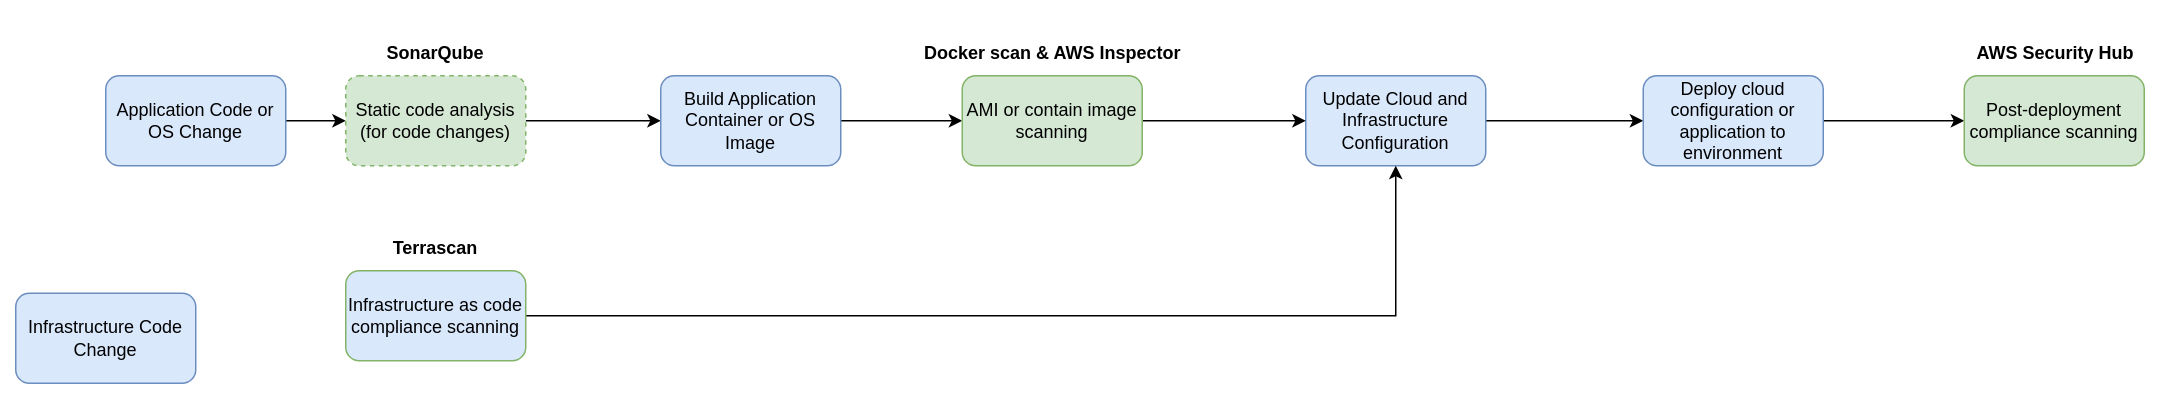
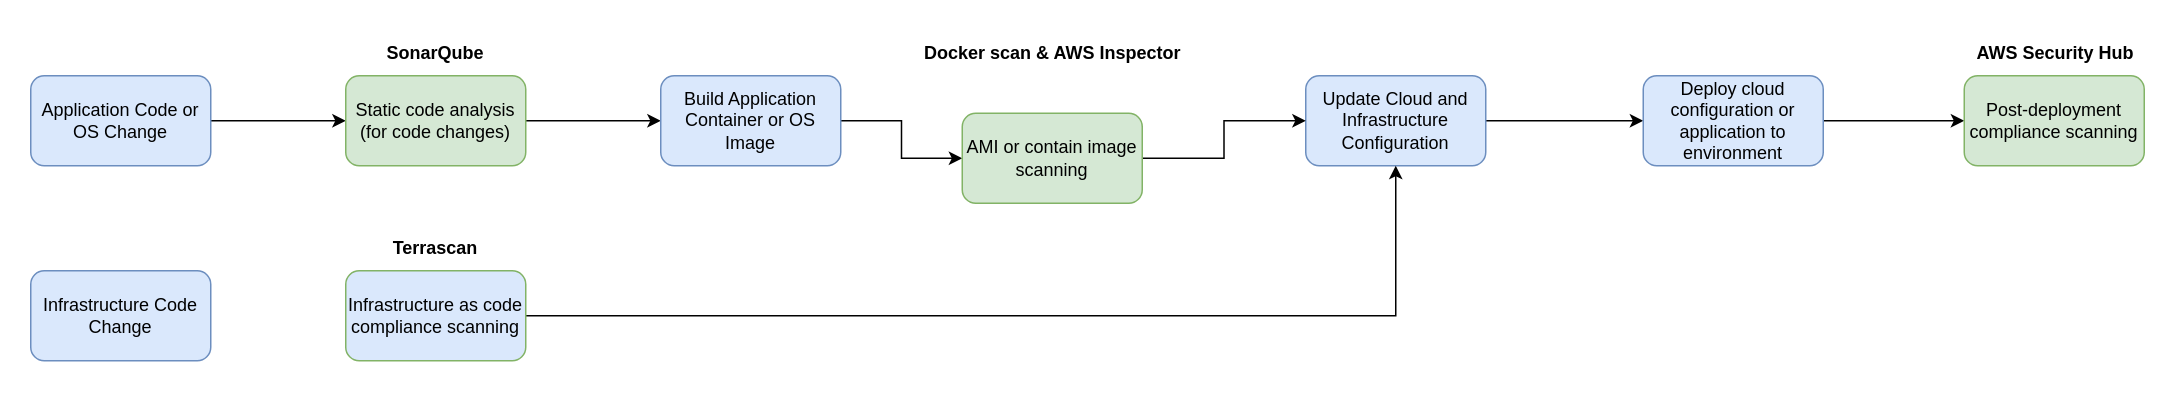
  <mxCell id="0" />
  <mxCell id="1" parent="0" />
  <mxCell id="2" style="edgeStyle=orthogonalEdgeStyle;rounded=0;orthogonalLoop=1;jettySize=auto;html=1;entryX=0;entryY=0.5;entryDx=0;entryDy=0;" parent="1" source="3" target="6" edge="1"><mxGeometry relative="1" as="geometry" /></mxCell>
- <mxCell id="3" value="Application Code or OS Change" style="rounded=1;whiteSpace=wrap;html=1;fillColor=#dae8fc;strokeColor=#6c8ebf;" parent="1" vertex="1"><mxGeometry x="70" y="50" width="120" height="60" as="geometry" /></mxCell>
- <mxCell id="4" value="Infrastructure Code Change" style="rounded=1;whiteSpace=wrap;html=1;fillColor=#dae8fc;strokeColor=#6c8ebf;" parent="1" vertex="1"><mxGeometry x="10" y="195" width="120" height="60" as="geometry" /></mxCell>
+ <mxCell id="3" value="Application Code or OS Change" style="rounded=1;whiteSpace=wrap;html=1;fillColor=#dae8fc;strokeColor=#6c8ebf;" parent="1" vertex="1"><mxGeometry x="20" y="50" width="120" height="60" as="geometry" /></mxCell>
+ <mxCell id="4" value="Infrastructure Code Change" style="rounded=1;whiteSpace=wrap;html=1;fillColor=#dae8fc;strokeColor=#6c8ebf;" parent="1" vertex="1"><mxGeometry x="20" y="180" width="120" height="60" as="geometry" /></mxCell>
  <mxCell id="5" style="edgeStyle=orthogonalEdgeStyle;rounded=0;orthogonalLoop=1;jettySize=auto;html=1;entryX=0;entryY=0.5;entryDx=0;entryDy=0;" parent="1" source="6" target="8" edge="1"><mxGeometry relative="1" as="geometry" /></mxCell>
- <mxCell id="6" value="Static code analysis (for code changes)" style="rounded=1;whiteSpace=wrap;html=1;fillColor=#d5e8d4;strokeColor=#82b366;dashed=1;" parent="1" vertex="1"><mxGeometry x="230" y="50" width="120" height="60" as="geometry" /></mxCell>
+ <mxCell id="6" value="Static code analysis (for code changes)" style="rounded=1;whiteSpace=wrap;html=1;fillColor=#d5e8d4;strokeColor=#82b366;" parent="1" vertex="1"><mxGeometry x="230" y="50" width="120" height="60" as="geometry" /></mxCell>
  <mxCell id="7" style="edgeStyle=orthogonalEdgeStyle;rounded=0;orthogonalLoop=1;jettySize=auto;html=1;entryX=0;entryY=0.5;entryDx=0;entryDy=0;" parent="1" source="8" target="14" edge="1"><mxGeometry relative="1" as="geometry" /></mxCell>
  <mxCell id="8" value="Build Application Container or OS Image" style="rounded=1;whiteSpace=wrap;html=1;fillColor=#dae8fc;strokeColor=#6c8ebf;" parent="1" vertex="1"><mxGeometry x="440" y="50" width="120" height="60" as="geometry" /></mxCell>
  <mxCell id="9" style="edgeStyle=orthogonalEdgeStyle;rounded=0;orthogonalLoop=1;jettySize=auto;html=1;entryX=0;entryY=0.5;entryDx=0;entryDy=0;" parent="1" source="10" target="12" edge="1"><mxGeometry relative="1" as="geometry"><mxPoint x="1040" y="80" as="targetPoint" /></mxGeometry></mxCell>
  <mxCell id="10" value="Update Cloud and Infrastructure Configuration" style="rounded=1;whiteSpace=wrap;html=1;fillColor=#dae8fc;strokeColor=#6c8ebf;" parent="1" vertex="1"><mxGeometry x="870" y="50" width="120" height="60" as="geometry" /></mxCell>
  <mxCell id="11" style="edgeStyle=orthogonalEdgeStyle;rounded=0;orthogonalLoop=1;jettySize=auto;html=1;entryX=0;entryY=0.5;entryDx=0;entryDy=0;" parent="1" source="12" target="15" edge="1"><mxGeometry relative="1" as="geometry" /></mxCell>
  <mxCell id="12" value="Deploy cloud configuration or application to environment" style="rounded=1;whiteSpace=wrap;html=1;fillColor=#dae8fc;strokeColor=#6c8ebf;" parent="1" vertex="1"><mxGeometry x="1095" y="50" width="120" height="60" as="geometry" /></mxCell>
  <mxCell id="13" style="edgeStyle=orthogonalEdgeStyle;rounded=0;orthogonalLoop=1;jettySize=auto;html=1;entryX=0;entryY=0.5;entryDx=0;entryDy=0;" parent="1" source="14" target="10" edge="1"><mxGeometry relative="1" as="geometry" /></mxCell>
- <mxCell id="14" value="AMI or contain image scanning" style="rounded=1;whiteSpace=wrap;html=1;fillColor=#d5e8d4;strokeColor=#82b366;" parent="1" vertex="1"><mxGeometry x="641" y="50" width="120" height="60" as="geometry" /></mxCell>
+ <mxCell id="14" value="AMI or contain image scanning" style="rounded=1;whiteSpace=wrap;html=1;fillColor=#d5e8d4;strokeColor=#82b366;" parent="1" vertex="1"><mxGeometry x="641" y="75" width="120" height="60" as="geometry" /></mxCell>
  <mxCell id="15" value="Post-deployment compliance scanning" style="rounded=1;whiteSpace=wrap;html=1;fillColor=#d5e8d4;strokeColor=#82b366;" parent="1" vertex="1"><mxGeometry x="1309" y="50" width="120" height="60" as="geometry" /></mxCell>
  <mxCell id="16" style="edgeStyle=orthogonalEdgeStyle;rounded=0;orthogonalLoop=1;jettySize=auto;html=1;entryX=0.5;entryY=1;entryDx=0;entryDy=0;" parent="1" source="17" target="10" edge="1"><mxGeometry relative="1" as="geometry" /></mxCell>
  <mxCell id="17" value="Infrastructure as code compliance scanning" style="rounded=1;whiteSpace=wrap;html=1;fillColor=#dae8fc;strokeColor=#82b366;" parent="1" vertex="1"><mxGeometry x="230" y="180" width="120" height="60" as="geometry" /></mxCell>
  <mxCell id="18" value="SonarQube" style="text;html=1;strokeColor=none;fillColor=none;align=center;verticalAlign=middle;whiteSpace=wrap;rounded=0;fontStyle=1" vertex="1" parent="1"><mxGeometry x="260" y="20" width="60" height="30" as="geometry" /></mxCell>
  <mxCell id="19" value="Terrascan" style="text;html=1;strokeColor=none;fillColor=none;align=center;verticalAlign=middle;whiteSpace=wrap;rounded=0;fontStyle=1" vertex="1" parent="1"><mxGeometry x="260" y="150" width="60" height="30" as="geometry" /></mxCell>
  <mxCell id="20" value="Docker scan &amp;amp; AWS Inspector" style="text;html=1;strokeColor=none;fillColor=none;align=center;verticalAlign=middle;whiteSpace=wrap;rounded=0;fontStyle=1" vertex="1" parent="1"><mxGeometry x="606.5" y="20" width="189" height="30" as="geometry" /></mxCell>
  <mxCell id="21" value="AWS Security Hub" style="text;html=1;strokeColor=none;fillColor=none;align=center;verticalAlign=middle;whiteSpace=wrap;rounded=0;fontStyle=1" vertex="1" parent="1"><mxGeometry x="1310" y="20" width="120" height="30" as="geometry" /></mxCell>
